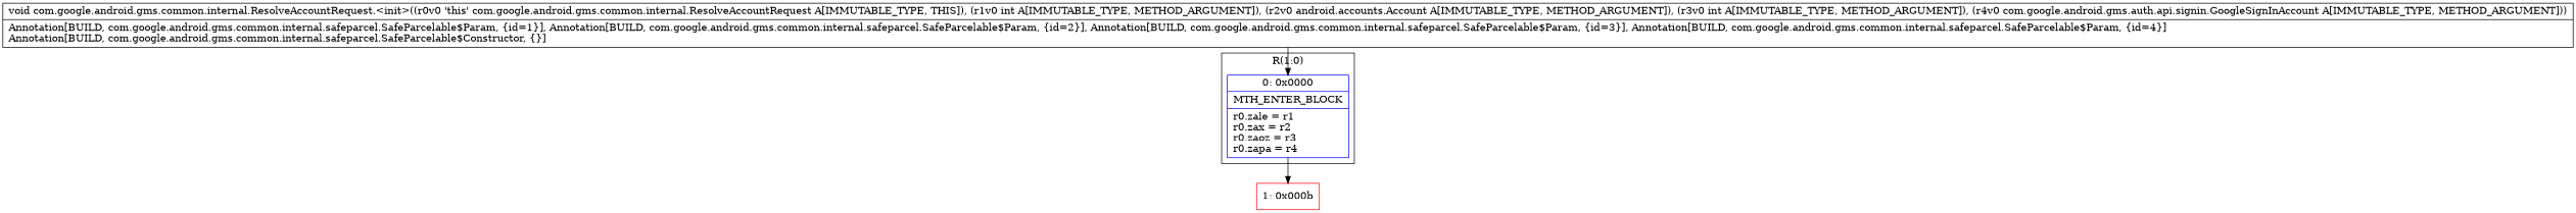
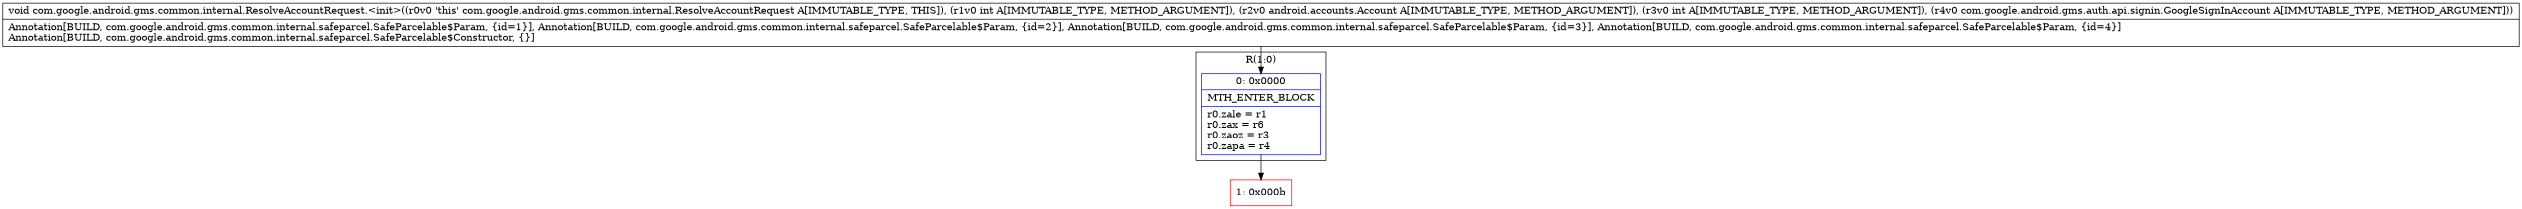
  digraph {
    node [shape=record]
-   n1 [color=blue label="{0\:\ 0x0000|MTH_ENTER_BLOCK\l|r0.zale = r1\lr0.zax = r2\lr0.zaoz = r3\lr0.zapa = r4\l}"]
+   n1 [color=blue label="{0\:\ 0x0000|MTH_ENTER_BLOCK\l|r0.zale = r1\lr0.zax = r6\lr0.zaoz = r3\lr0.zapa = r4\l}"]
    n2 [color=red label="{1\:\ 0x000b}"]
    n3 [label="{void com.google.android.gms.common.internal.ResolveAccountRequest.\<init\>((r0v0 'this' com.google.android.gms.common.internal.ResolveAccountRequest A[IMMUTABLE_TYPE, THIS]), (r1v0 int A[IMMUTABLE_TYPE, METHOD_ARGUMENT]), (r2v0 android.accounts.Account A[IMMUTABLE_TYPE, METHOD_ARGUMENT]), (r3v0 int A[IMMUTABLE_TYPE, METHOD_ARGUMENT]), (r4v0 com.google.android.gms.auth.api.signin.GoogleSignInAccount A[IMMUTABLE_TYPE, METHOD_ARGUMENT]))  | Annotation[BUILD, com.google.android.gms.common.internal.safeparcel.SafeParcelable$Param, \{id=1\}], Annotation[BUILD, com.google.android.gms.common.internal.safeparcel.SafeParcelable$Param, \{id=2\}], Annotation[BUILD, com.google.android.gms.common.internal.safeparcel.SafeParcelable$Param, \{id=3\}], Annotation[BUILD, com.google.android.gms.common.internal.safeparcel.SafeParcelable$Param, \{id=4\}]\lAnnotation[BUILD, com.google.android.gms.common.internal.safeparcel.SafeParcelable$Constructor, \{\}]\l}"]
    subgraph cluster_1 {
      label="R(1:0)"
      n1
    }
    n1 -> n2
    n3 -> n1
  }
